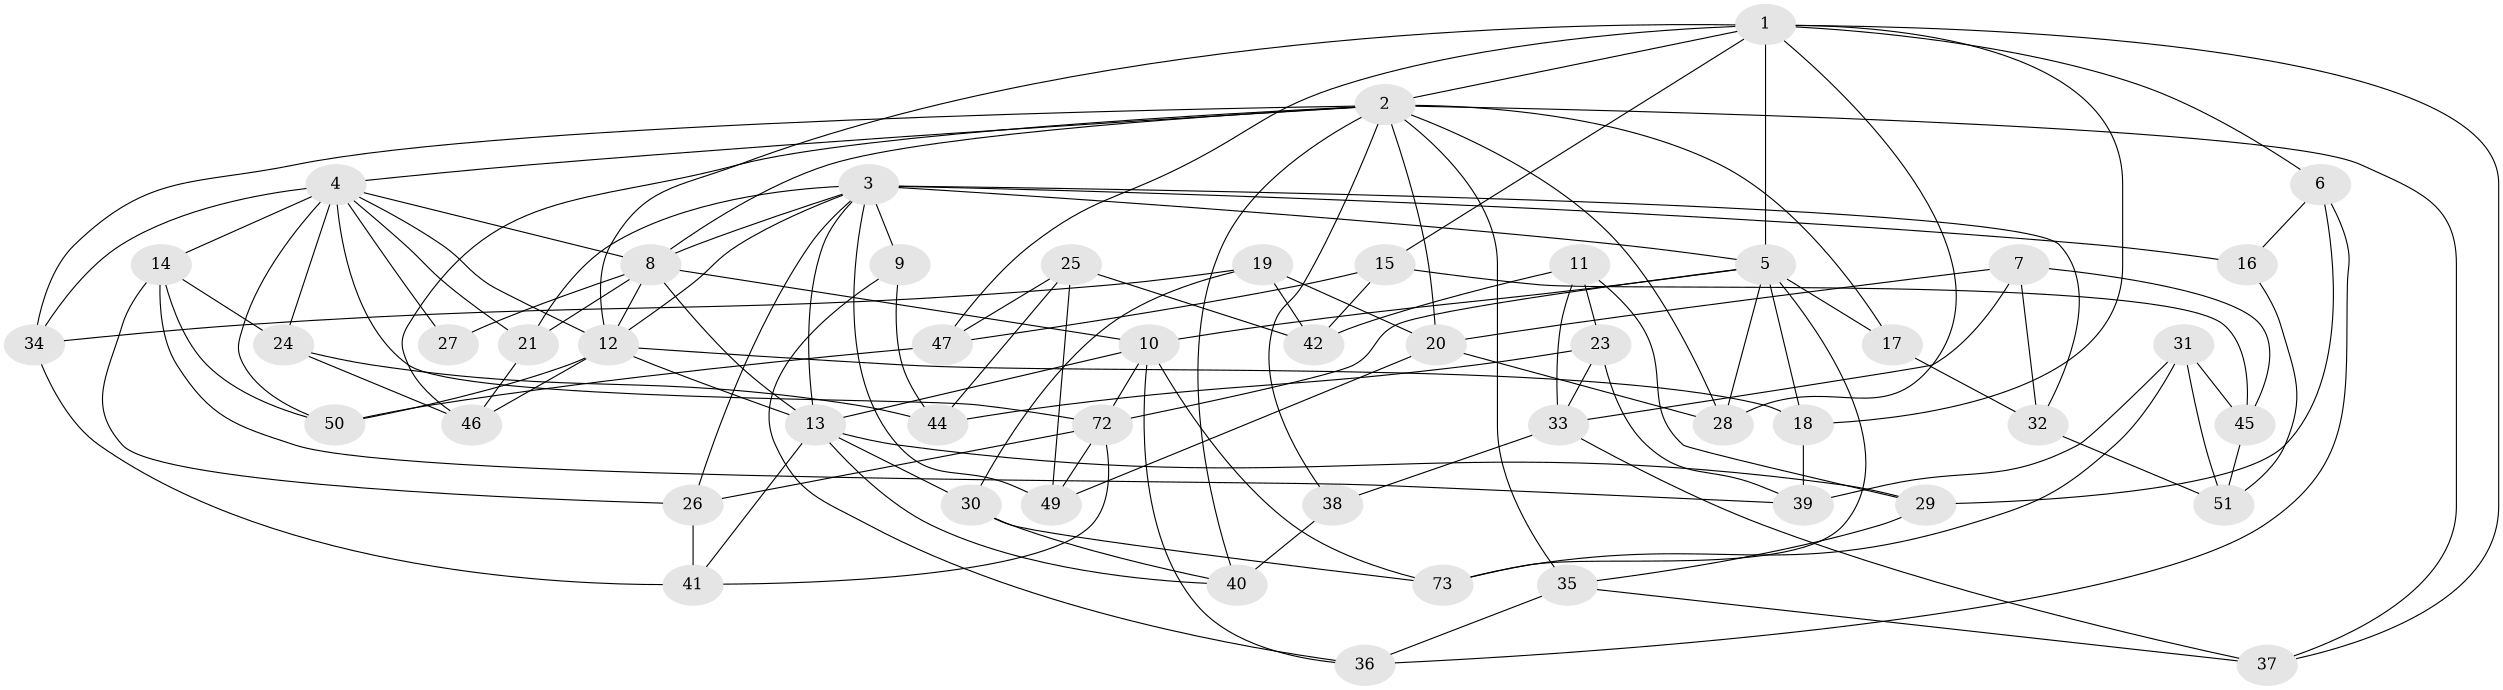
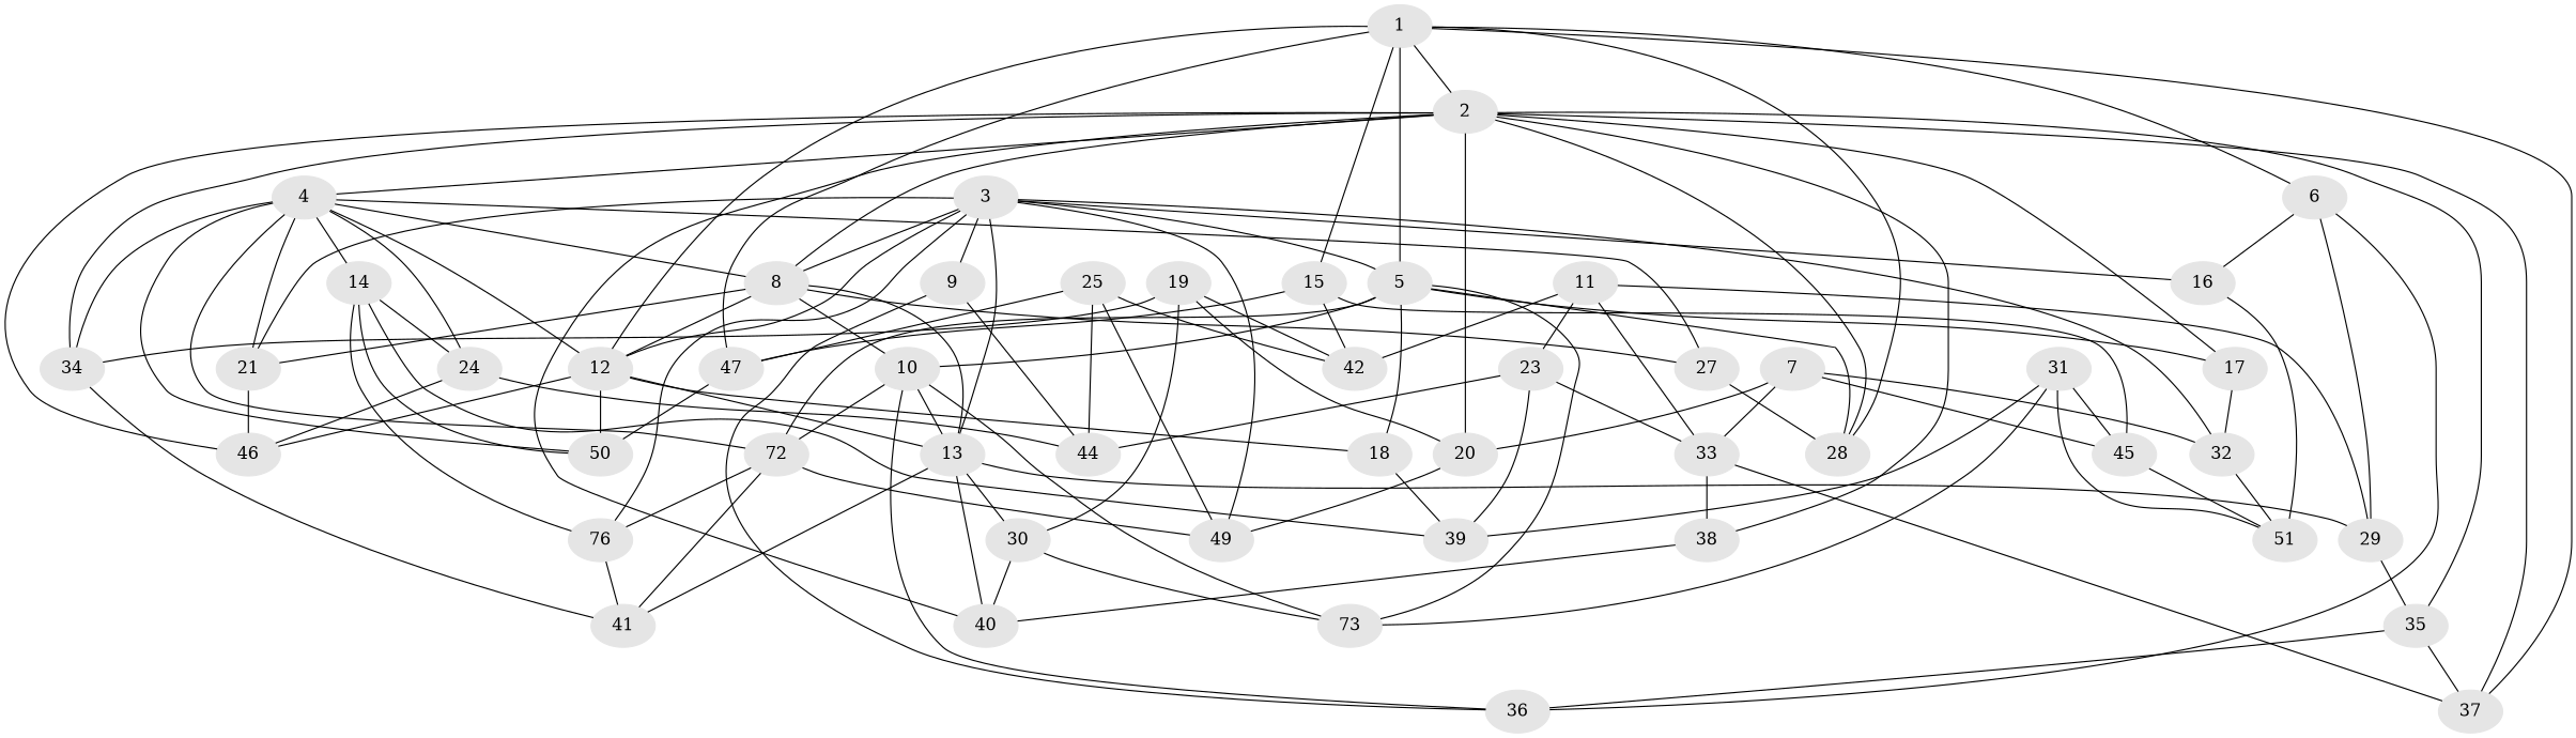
  graph {
    node [color=gray90 style=filled]
    edge [weight=1.0]
    1
    2
    5
    6
    12
    15
    18
    28
    37
    47
    4
    8
    17
    20
    34
    35
    38
    40
    46
    n20 [label=72]
    10
    n22 [label=73]
    16
    29
    36
    13
    50
    45
    42
    39
    21
    14
    24
    27
    32
    49
    41
    3
    9
-   26
+   26 [label=76]
    44
    30
    51
    7
    33
    11
    23
    19
    25
    31
    1 -- 2
    1 -- 5 [weight=2.0]
    1 -- 6
    1 -- 12
    1 -- 15
-   1 -- 18
    1 -- 28
    1 -- 37
    1 -- 47
    2 -- 28
    2 -- 37
    2 -- 4
    2 -- 8
    2 -- 17
    2 -- 20
    2 -- 34
    2 -- 35
    2 -- 38
    2 -- 40
    2 -- 46
    5 -- 18
    5 -- 28
    5 -- 17
    5 -- n20
    5 -- 10
    5 -- n22
    6 -- 16
    6 -- 29
    6 -- 36
    12 -- 18
    12 -- 46
    12 -- 13 [weight=3.0]
    12 -- 50
    15 -- 47
    15 -- 45
    15 -- 42
    18 -- 39
    47 -- 50
    4 -- 12
    4 -- 8
    4 -- 34
    4 -- n20 [weight=3.0]
    4 -- 50
    4 -- 21
    4 -- 14
    4 -- 24
    4 -- 27
    8 -- 12
    8 -- 10
    8 -- 13
    8 -- 21
    8 -- 27
    17 -- 32
    20 -- 49
    34 -- 41
    35 -- 37
    35 -- 36
    38 -- 40
    n20 -- 49
    n20 -- 41
    n20 -- 26
    10 -- n20
    10 -- n22
    10 -- 36
    10 -- 13
    16 -- 51
    29 -- 35
    13 -- 40
    13 -- 29
    13 -- 41
    13 -- 30
    45 -- 51
    21 -- 46
    14 -- 50
    14 -- 39
    14 -- 24
    14 -- 26
    24 -- 46
    24 -- 44
-   20 -- 28
+   27 -- 28
    32 -- 51
    3 -- 5
    3 -- 12
    3 -- 8
    3 -- 16 [weight=2.0]
    3 -- 13
    3 -- 21
    3 -- 32
    3 -- 49
    3 -- 9 [weight=2.0]
    3 -- 26
    9 -- 36
    9 -- 44
    26 -- 41
    30 -- 40
    30 -- n22
    7 -- 20
    7 -- 45
    7 -- 32
    7 -- 33
    33 -- 37
    33 -- 38
    11 -- 29
    11 -- 42
    11 -- 33
    11 -- 23
    23 -- 39
    23 -- 44
    23 -- 33
    19 -- 20
    19 -- 34
    19 -- 42
    19 -- 30
    25 -- 47
    25 -- 42
    25 -- 49
    25 -- 44
    31 -- n22
    31 -- 45
    31 -- 39
    31 -- 51
  }
